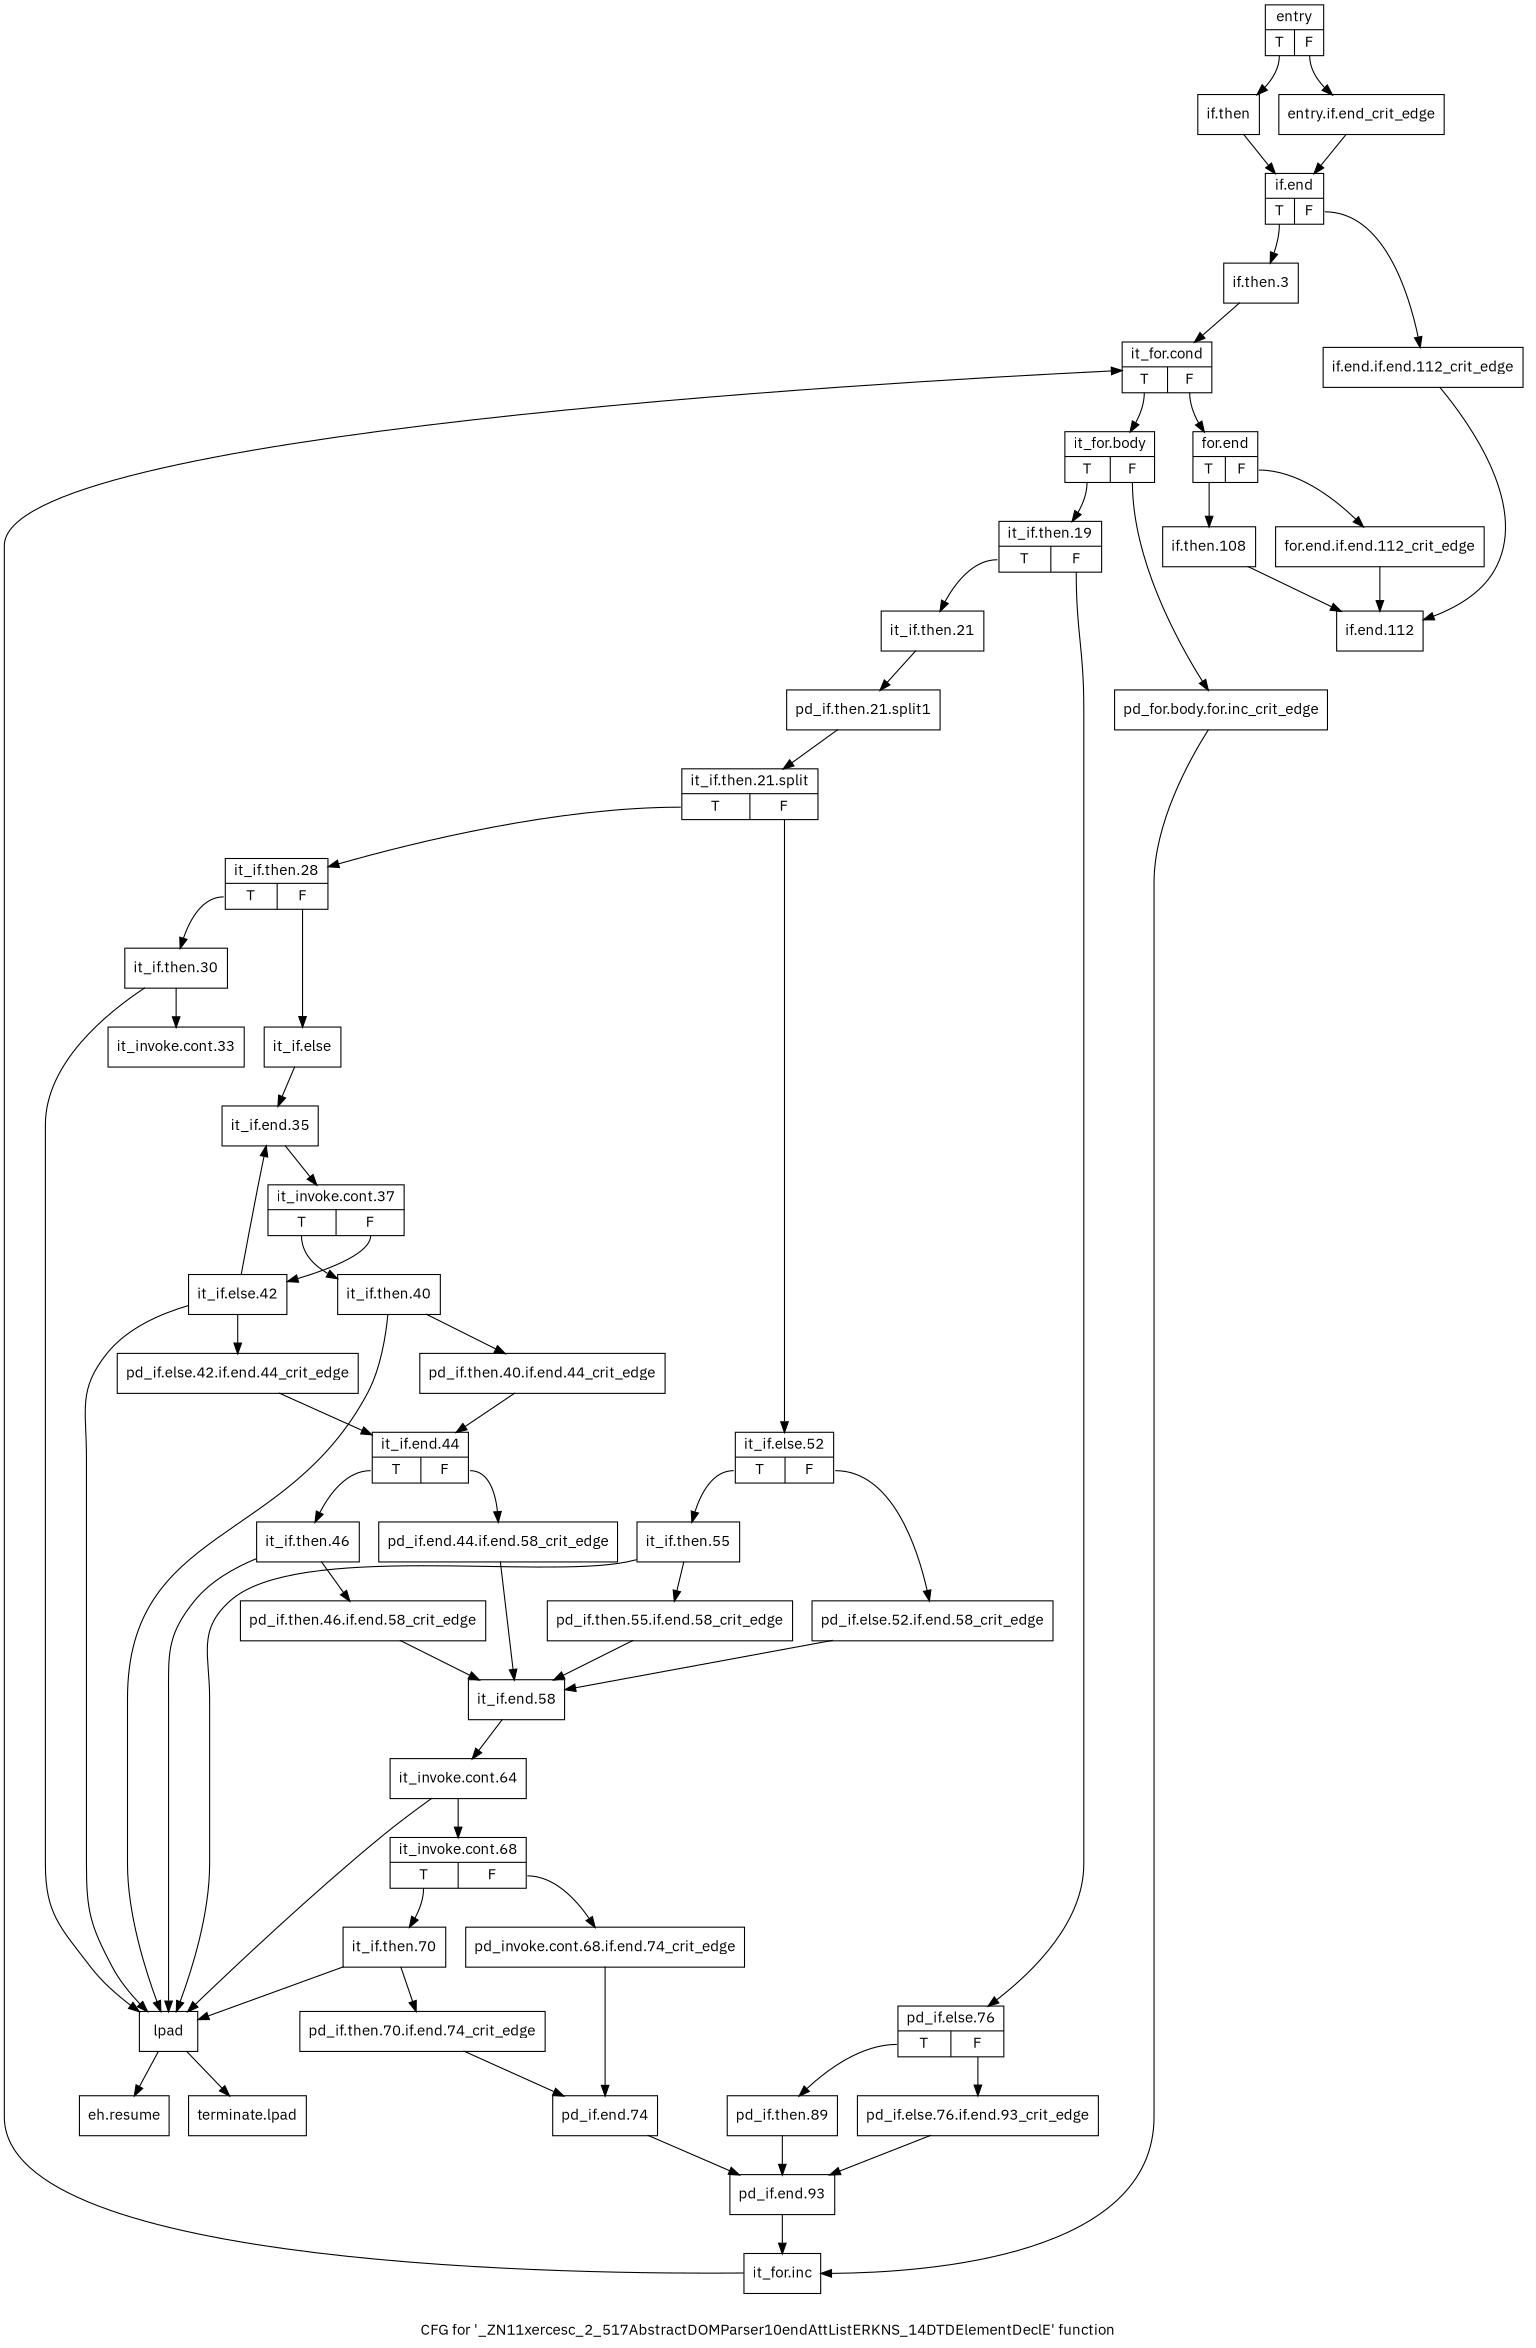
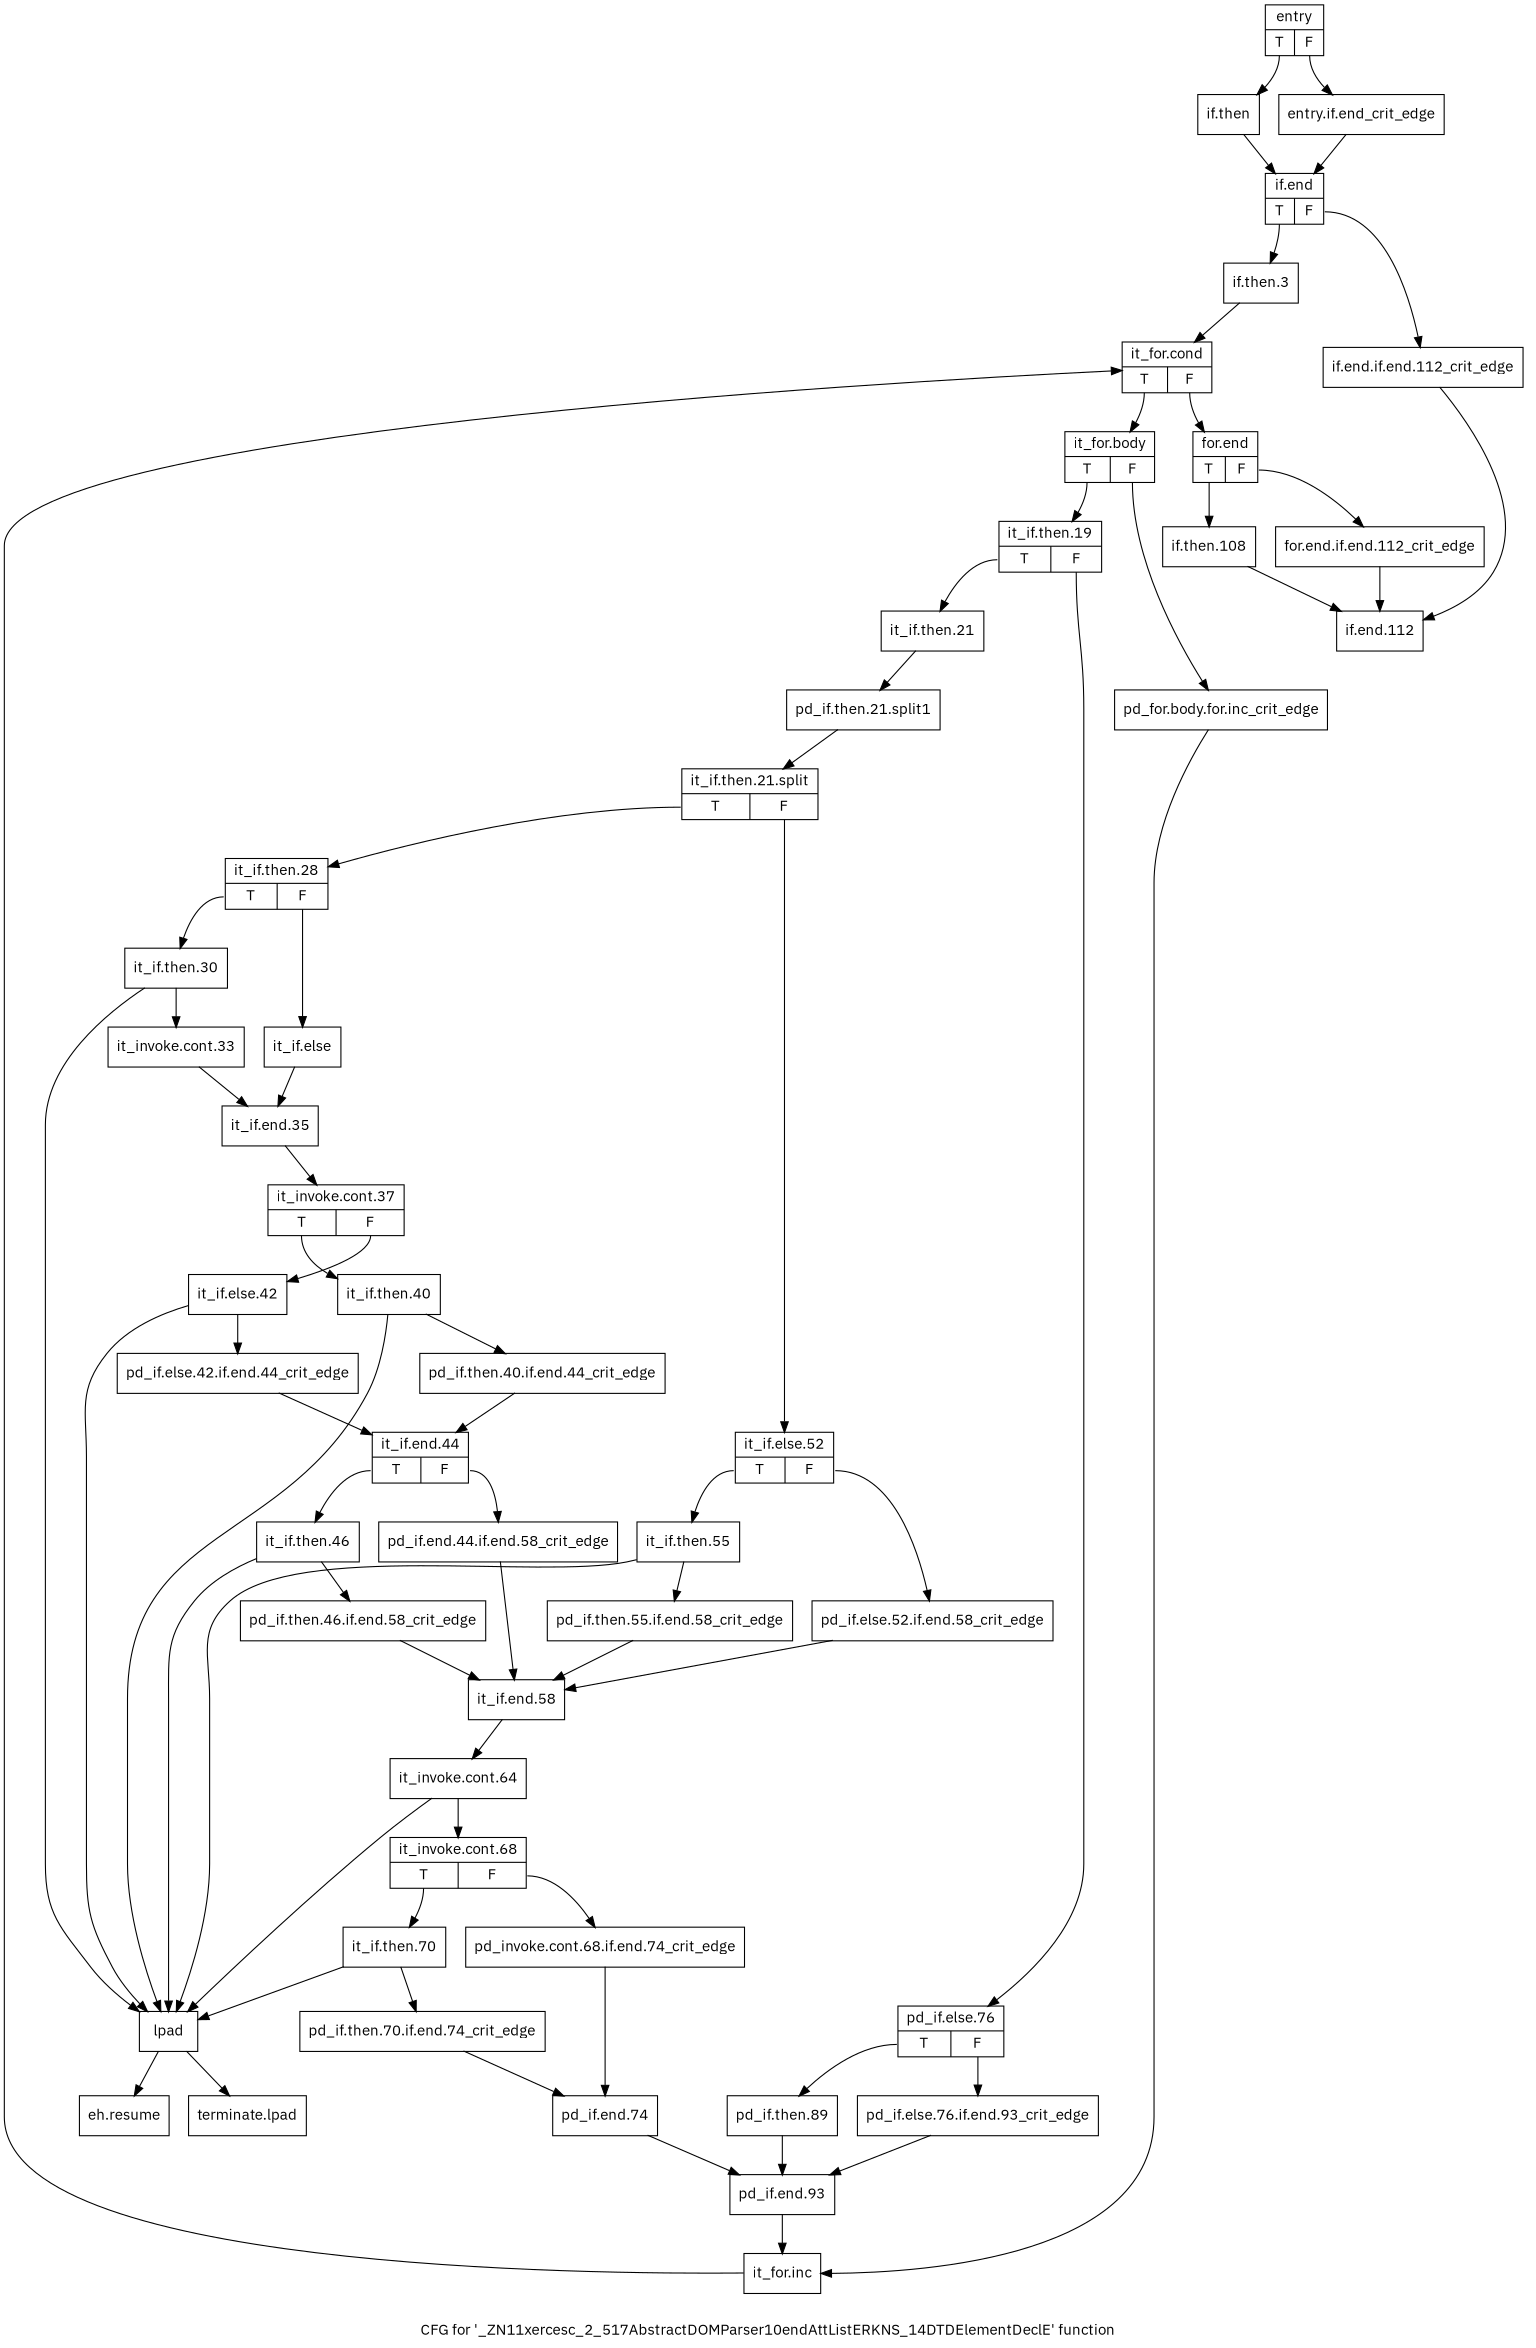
  digraph {
    fontname="IBM Plex Sans"
    label="CFG for '_ZN11xercesc_2_517AbstractDOMParser10endAttListERKNS_14DTDElementDeclE' function"
    node [fontname="IBM Plex Sans" shape=record]
    edge [fontname="IBM Plex Sans"]
    n1 [label="{entry|{<s0>T|<s1>F}}"]
    n2 [label="{if.then}"]
    n3 [label="{entry.if.end_crit_edge}"]
    n4 [label="{if.end|{<s0>T|<s1>F}}"]
    n5 [label="{if.then.3}"]
    n6 [label="{if.end.if.end.112_crit_edge}"]
    n7 [label="{it_for.cond|{<s0>T|<s1>F}}"]
    n8 [label="{if.end.112}"]
    n9 [label="{it_for.body|{<s0>T|<s1>F}}"]
    n10 [label="{for.end|{<s0>T|<s1>F}}"]
    n11 [label="{it_if.then.19|{<s0>T|<s1>F}}"]
    n12 [label="{pd_for.body.for.inc_crit_edge}"]
    n13 [label="{if.then.108}"]
    n14 [label="{for.end.if.end.112_crit_edge}"]
    n15 [label="{it_if.then.21}"]
    n16 [label="{pd_if.else.76|{<s0>T|<s1>F}}"]
    n17 [label="{it_for.inc}"]
    n18 [label="{pd_if.then.21.split1}"]
    n19 [label="{pd_if.then.89}"]
    n20 [label="{pd_if.else.76.if.end.93_crit_edge}"]
    n21 [label="{it_if.then.21.split|{<s0>T|<s1>F}}"]
    n22 [label="{pd_if.end.93}"]
    n23 [label="{it_if.then.28|{<s0>T|<s1>F}}"]
    n24 [label="{it_if.else.52|{<s0>T|<s1>F}}"]
    n25 [label="{it_if.then.30}"]
    n26 [label="{it_if.else}"]
    n27 [label="{it_if.then.55}"]
    n28 [label="{pd_if.else.52.if.end.58_crit_edge}"]
    n29 [label="{it_invoke.cont.33}"]
    n30 [label="{lpad}"]
    n31 [label="{it_if.end.35}"]
    n32 [label="{pd_if.then.55.if.end.58_crit_edge}"]
    n33 [label="{it_if.end.58}"]
    n34 [label="{eh.resume}"]
    n35 [label="{terminate.lpad}"]
    n36 [label="{it_invoke.cont.37|{<s0>T|<s1>F}}"]
    n37 [label="{it_if.then.40}"]
    n38 [label="{it_if.else.42}"]
    n39 [label="{pd_if.then.40.if.end.44_crit_edge}"]
    n40 [label="{pd_if.else.42.if.end.44_crit_edge}"]
    n41 [label="{it_if.end.44|{<s0>T|<s1>F}}"]
    n42 [label="{it_if.then.46}"]
    n43 [label="{pd_if.end.44.if.end.58_crit_edge}"]
    n44 [label="{pd_if.then.46.if.end.58_crit_edge}"]
    n45 [label="{it_invoke.cont.64}"]
    n46 [label="{it_invoke.cont.68|{<s0>T|<s1>F}}"]
    n47 [label="{it_if.then.70}"]
    n48 [label="{pd_invoke.cont.68.if.end.74_crit_edge}"]
    n49 [label="{pd_if.then.70.if.end.74_crit_edge}"]
    n50 [label="{pd_if.end.74}"]
    n1 -> n2 [tailport=s0]
    n1 -> n3 [tailport=s1]
    n2 -> n4
    n3 -> n4
    n4 -> n5 [tailport=s0]
    n4 -> n6 [tailport=s1]
    n5 -> n7
    n6 -> n8
    n7 -> n9 [tailport=s0]
    n7 -> n10 [tailport=s1]
    n9 -> n11 [tailport=s0]
    n9 -> n12 [tailport=s1]
    n10 -> n13 [tailport=s0]
    n10 -> n14 [tailport=s1]
    n11 -> n15 [tailport=s0]
    n11 -> n16 [tailport=s1]
    n12 -> n17
    n13 -> n8
    n14 -> n8
    n15 -> n18
    n16 -> n19 [tailport=s0]
    n16 -> n20 [tailport=s1]
    n17 -> n7
    n18 -> n21
    n19 -> n22
    n20 -> n22
    n21 -> n23 [tailport=s0]
    n21 -> n24 [tailport=s1]
    n22 -> n17
    n23 -> n25 [tailport=s0]
    n23 -> n26 [tailport=s1]
    n24 -> n27 [tailport=s0]
    n24 -> n28 [tailport=s1]
    n25 -> n29
    n25 -> n30
    n26 -> n31
    n27 -> n30
    n27 -> n32
    n28 -> n33
-   n38 -> n31
+   n29 -> n31
    n30 -> n34
    n30 -> n35
    n31 -> n36
    n32 -> n33
    n33 -> n45
    n36 -> n37 [tailport=s0]
    n36 -> n38 [tailport=s1]
    n37 -> n30
    n37 -> n39
    n38 -> n30
    n38 -> n40
    n39 -> n41
    n40 -> n41
    n41 -> n42 [tailport=s0]
    n41 -> n43 [tailport=s1]
    n42 -> n30
    n42 -> n44
    n43 -> n33
    n44 -> n33
    n45 -> n30
    n45 -> n46
    n46 -> n47 [tailport=s0]
    n46 -> n48 [tailport=s1]
    n47 -> n30
    n47 -> n49
    n48 -> n50
    n49 -> n50
    n50 -> n22
  }
